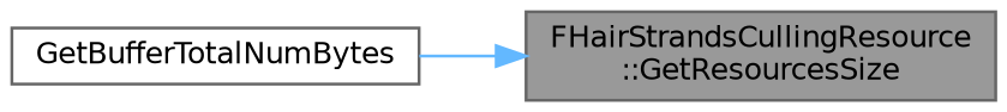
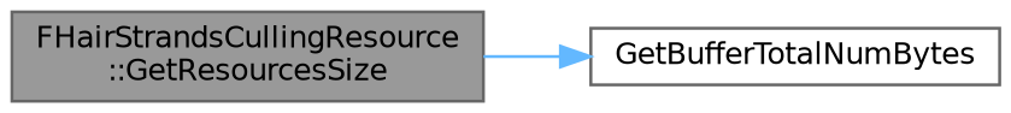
  digraph {
    rankdir=LR
    node [fontname=Helvetica fontsize=10 shape=box style=filled]
    n1 [color=gray40 fillcolor=grey60 fontcolor=black height=0.2 label="FHairStrandsCullingResource\l::GetResourcesSize" width=0.4]
    n2 [color=grey40 fillcolor=white height=0.2 label=GetBufferTotalNumBytes width=0.4]
-   n2 -> n1 [color=steelblue1 fontname=Helvetica fontsize=10 labelfontname=Helvetica labelfontsize=10 style=solid]
+   n1 -> n2 [color=steelblue1 fontname=Helvetica fontsize=10 labelfontname=Helvetica labelfontsize=10 style=solid]
  }
